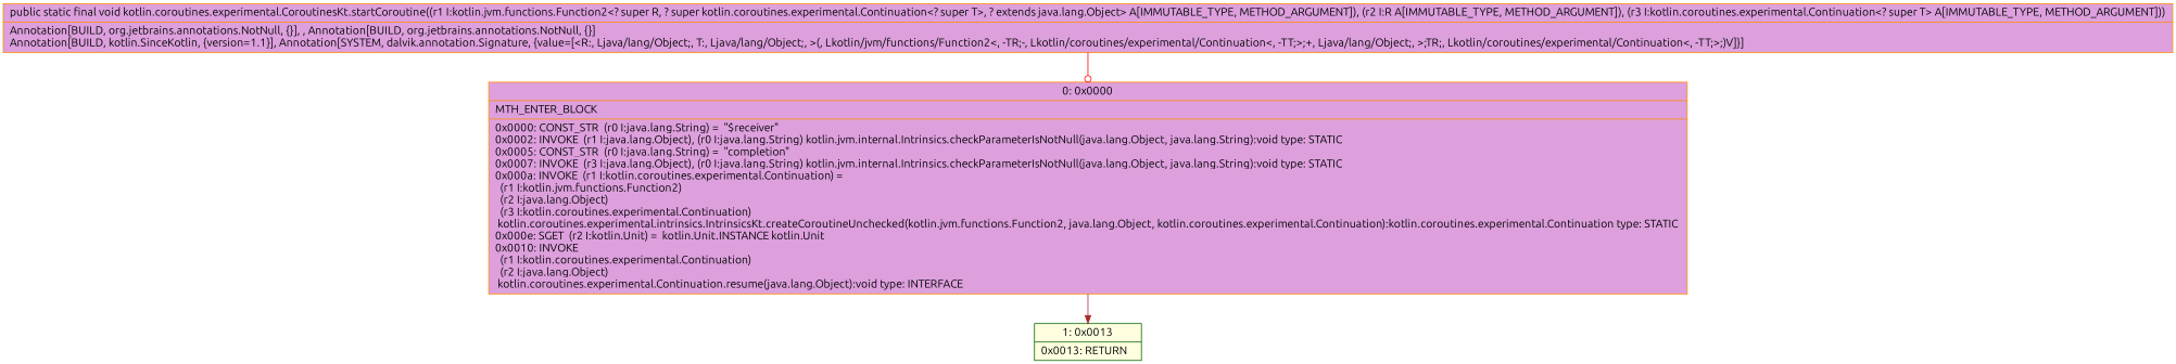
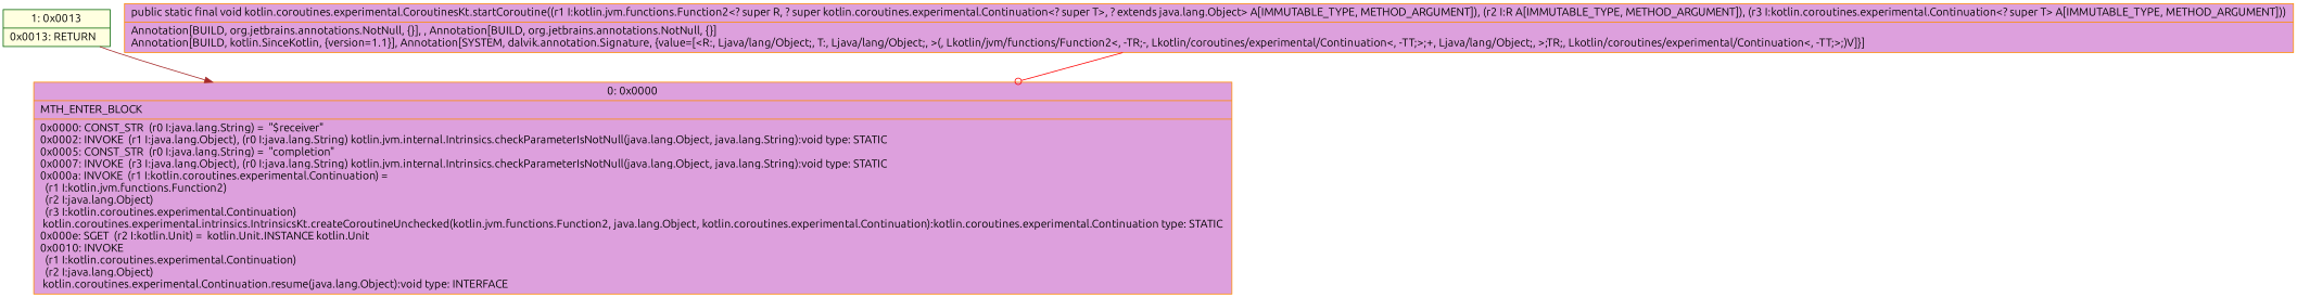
  digraph {
    fontname=Ubuntu
    node [shape=record style=filled fillcolor=plum color=darkorange fontname=Ubuntu]
    edge [style=solid fontname=Ubuntu]
    n1 [label="{0\:\ 0x0000|MTH_ENTER_BLOCK\l|0x0000: CONST_STR  (r0 I:java.lang.String) =  \"$receiver\" \l0x0002: INVOKE  (r1 I:java.lang.Object), (r0 I:java.lang.String) kotlin.jvm.internal.Intrinsics.checkParameterIsNotNull(java.lang.Object, java.lang.String):void type: STATIC \l0x0005: CONST_STR  (r0 I:java.lang.String) =  \"completion\" \l0x0007: INVOKE  (r3 I:java.lang.Object), (r0 I:java.lang.String) kotlin.jvm.internal.Intrinsics.checkParameterIsNotNull(java.lang.Object, java.lang.String):void type: STATIC \l0x000a: INVOKE  (r1 I:kotlin.coroutines.experimental.Continuation) = \l  (r1 I:kotlin.jvm.functions.Function2)\l  (r2 I:java.lang.Object)\l  (r3 I:kotlin.coroutines.experimental.Continuation)\l kotlin.coroutines.experimental.intrinsics.IntrinsicsKt.createCoroutineUnchecked(kotlin.jvm.functions.Function2, java.lang.Object, kotlin.coroutines.experimental.Continuation):kotlin.coroutines.experimental.Continuation type: STATIC \l0x000e: SGET  (r2 I:kotlin.Unit) =  kotlin.Unit.INSTANCE kotlin.Unit \l0x0010: INVOKE  \l  (r1 I:kotlin.coroutines.experimental.Continuation)\l  (r2 I:java.lang.Object)\l kotlin.coroutines.experimental.Continuation.resume(java.lang.Object):void type: INTERFACE \l}"]
    n2 [label="{1\:\ 0x0013|0x0013: RETURN   \l}" fillcolor=lightyellow color=darkgreen]
    n3 [label="{public static final void kotlin.coroutines.experimental.CoroutinesKt.startCoroutine((r1 I:kotlin.jvm.functions.Function2\<? super R, ? super kotlin.coroutines.experimental.Continuation\<? super T\>, ? extends java.lang.Object\> A[IMMUTABLE_TYPE, METHOD_ARGUMENT]), (r2 I:R A[IMMUTABLE_TYPE, METHOD_ARGUMENT]), (r3 I:kotlin.coroutines.experimental.Continuation\<? super T\> A[IMMUTABLE_TYPE, METHOD_ARGUMENT]))  | Annotation[BUILD, org.jetbrains.annotations.NotNull, \{\}], , Annotation[BUILD, org.jetbrains.annotations.NotNull, \{\}]\lAnnotation[BUILD, kotlin.SinceKotlin, \{version=1.1\}], Annotation[SYSTEM, dalvik.annotation.Signature, \{value=[\<R:, Ljava\/lang\/Object;, T:, Ljava\/lang\/Object;, \>(, Lkotlin\/jvm\/functions\/Function2\<, \-TR;\-, Lkotlin\/coroutines\/experimental\/Continuation\<, \-TT;\>;+, Ljava\/lang\/Object;, \>;TR;, Lkotlin\/coroutines\/experimental\/Continuation\<, \-TT;\>;)V]\}]\l}"]
-   n1 -> n2 [color=brown arrowhead=normal]
+   n2 -> n1 [color=brown arrowhead=normal]
    n3 -> n1 [color=red arrowhead=odot]
  }
